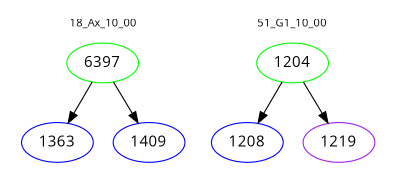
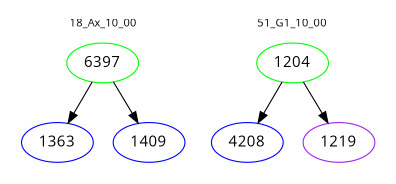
  digraph {
    fontname="Open Sans"
    node [color=blue fontname="Open Sans"]
    edge [color=black fontname="Open Sans"]
    n1 [color=green label=6397]
    n2 [label=1363]
    n3 [label=1409]
    n4 [color=green label=1204]
-   n5 [label=1208]
+   n5 [label=4208]
    n6 [color=purple label=1219]
    subgraph cluster_1 {
      color=white
      fontsize=10
      label="18_Ax_10_00"
      n1
      n2
      n3
    }
    subgraph cluster_2 {
      color=white
      fontsize=10
      label="51_G1_10_00"
      n4
      n5
      n6
    }
    n1 -> n2
    n1 -> n3
    n4 -> n5
    n4 -> n6
  }
